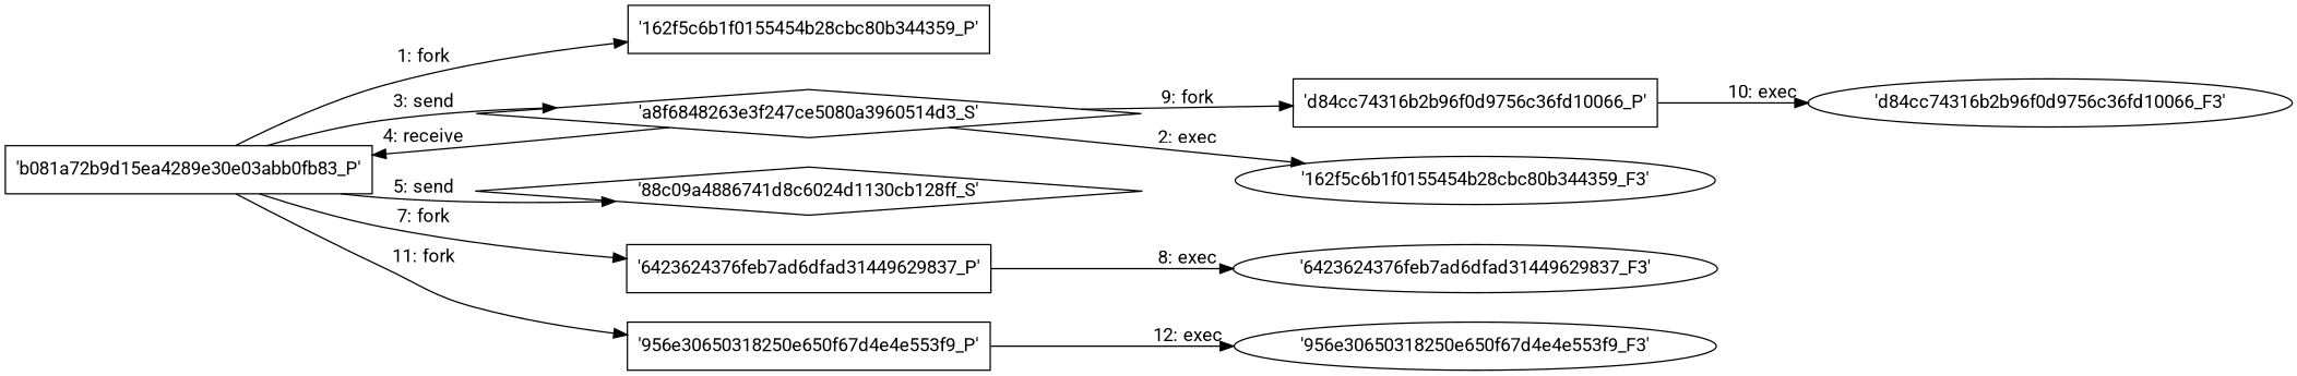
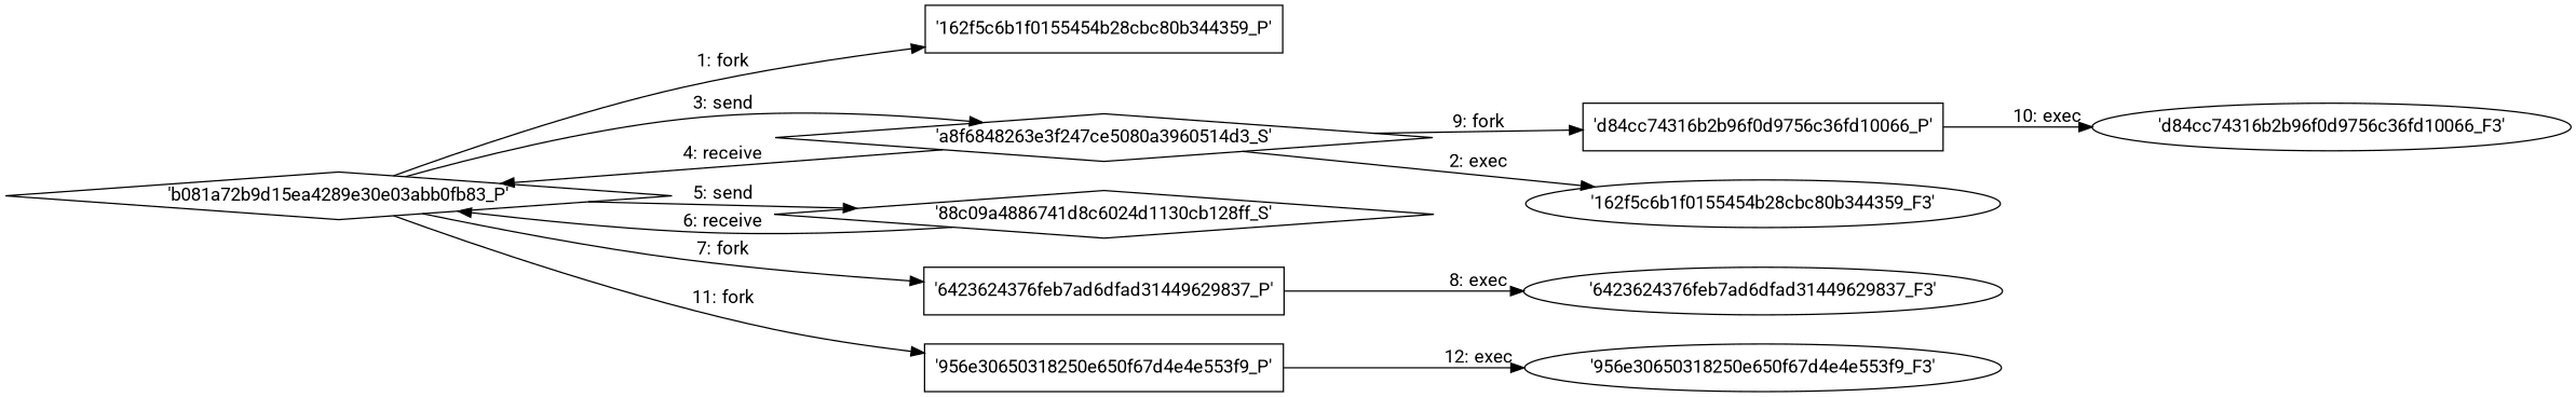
  digraph {
    engine=neato
    fixedsize=false
    fontname=Roboto
    fontsize=10
    nodesep=0.3
    rankdir=LR
    ranksep=0
    splines=true
    node [fontname=Roboto node_type=Process shape=box]
    edge [fontname=Roboto]
-   "'b081a72b9d15ea4289e30e03abb0fb83_P'"
+   "'b081a72b9d15ea4289e30e03abb0fb83_P'" [shape=diamond]
    "'162f5c6b1f0155454b28cbc80b344359_P'"
    "'a8f6848263e3f247ce5080a3960514d3_S'" [node_type=Socket shape=diamond]
    n4 [label="'88c09a4886741d8c6024d1130cb128ff_S'" node_type=Socket shape=diamond]
    "'6423624376feb7ad6dfad31449629837_P'"
    "'956e30650318250e650f67d4e4e553f9_P'"
    "'d84cc74316b2b96f0d9756c36fd10066_P'"
    "'162f5c6b1f0155454b28cbc80b344359_F3'" [node_type=File shape=ellipse]
    "'6423624376feb7ad6dfad31449629837_F3'" [node_type=File shape=ellipse]
    "'d84cc74316b2b96f0d9756c36fd10066_F3'" [node_type=File shape=ellipse]
    "'956e30650318250e650f67d4e4e553f9_F3'" [node_type=File shape=ellipse]
    "'b081a72b9d15ea4289e30e03abb0fb83_P'" -> "'162f5c6b1f0155454b28cbc80b344359_P'" [label="1: fork"]
    "'b081a72b9d15ea4289e30e03abb0fb83_P'" -> "'a8f6848263e3f247ce5080a3960514d3_S'" [label="3: send"]
    "'b081a72b9d15ea4289e30e03abb0fb83_P'" -> n4 [label="5: send"]
    "'b081a72b9d15ea4289e30e03abb0fb83_P'" -> "'6423624376feb7ad6dfad31449629837_P'" [label="7: fork"]
    "'b081a72b9d15ea4289e30e03abb0fb83_P'" -> "'956e30650318250e650f67d4e4e553f9_P'" [label="11: fork"]
    "'a8f6848263e3f247ce5080a3960514d3_S'" -> "'b081a72b9d15ea4289e30e03abb0fb83_P'" [label="4: receive"]
    "'a8f6848263e3f247ce5080a3960514d3_S'" -> "'d84cc74316b2b96f0d9756c36fd10066_P'" [label="9: fork"]
    "'a8f6848263e3f247ce5080a3960514d3_S'" -> "'162f5c6b1f0155454b28cbc80b344359_F3'" [label="2: exec"]
+   n4 -> "'b081a72b9d15ea4289e30e03abb0fb83_P'" [label="6: receive"]
    "'6423624376feb7ad6dfad31449629837_P'" -> "'6423624376feb7ad6dfad31449629837_F3'" [label="8: exec"]
    "'956e30650318250e650f67d4e4e553f9_P'" -> "'956e30650318250e650f67d4e4e553f9_F3'" [label="12: exec"]
    "'d84cc74316b2b96f0d9756c36fd10066_P'" -> "'d84cc74316b2b96f0d9756c36fd10066_F3'" [label="10: exec"]
  }
